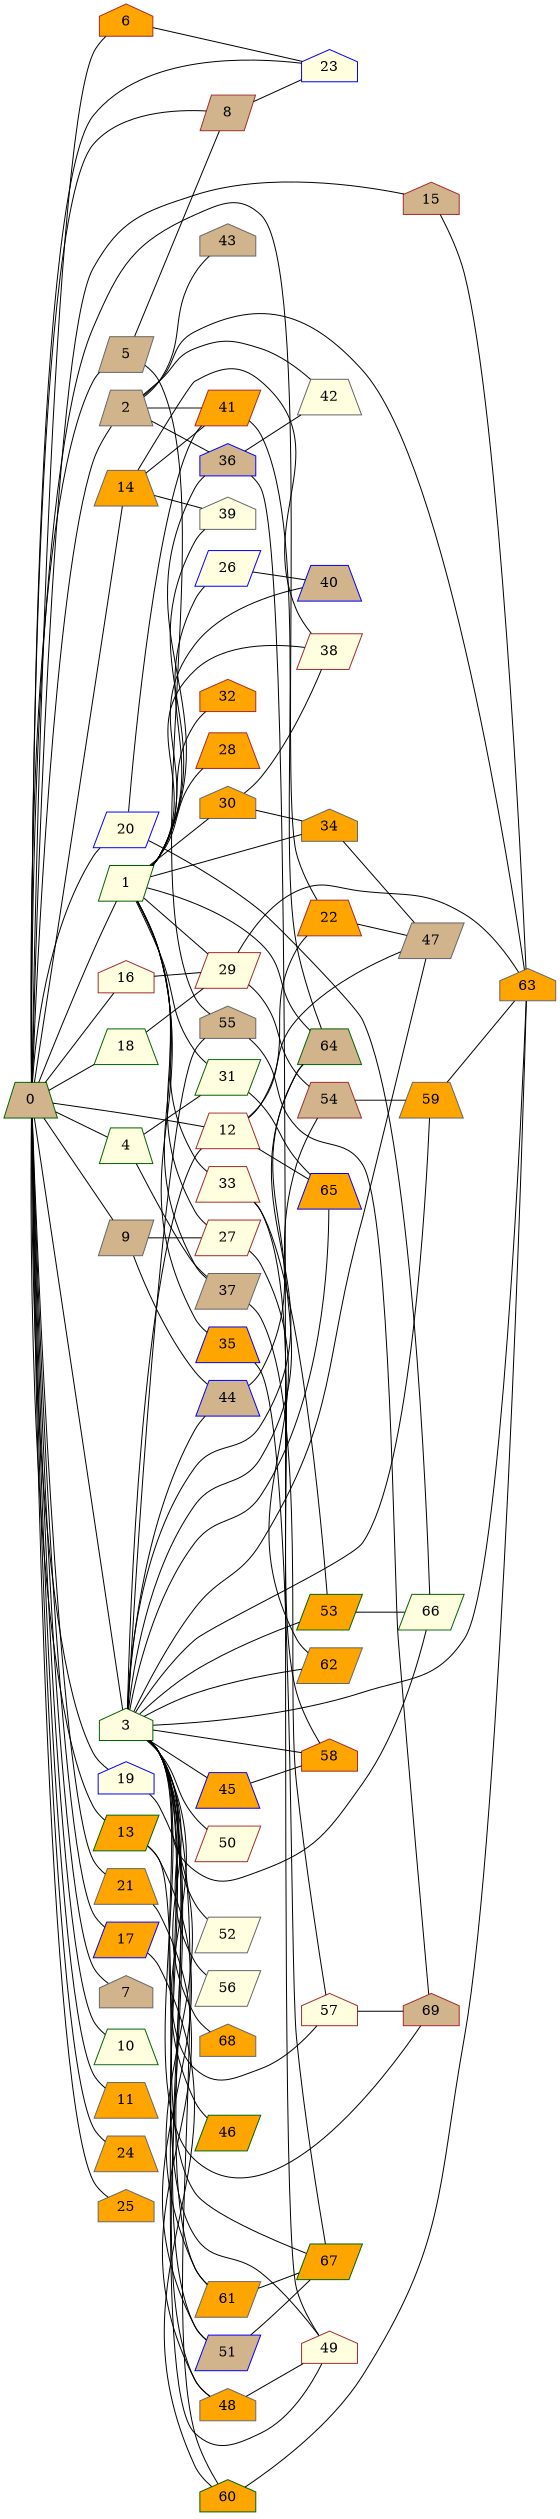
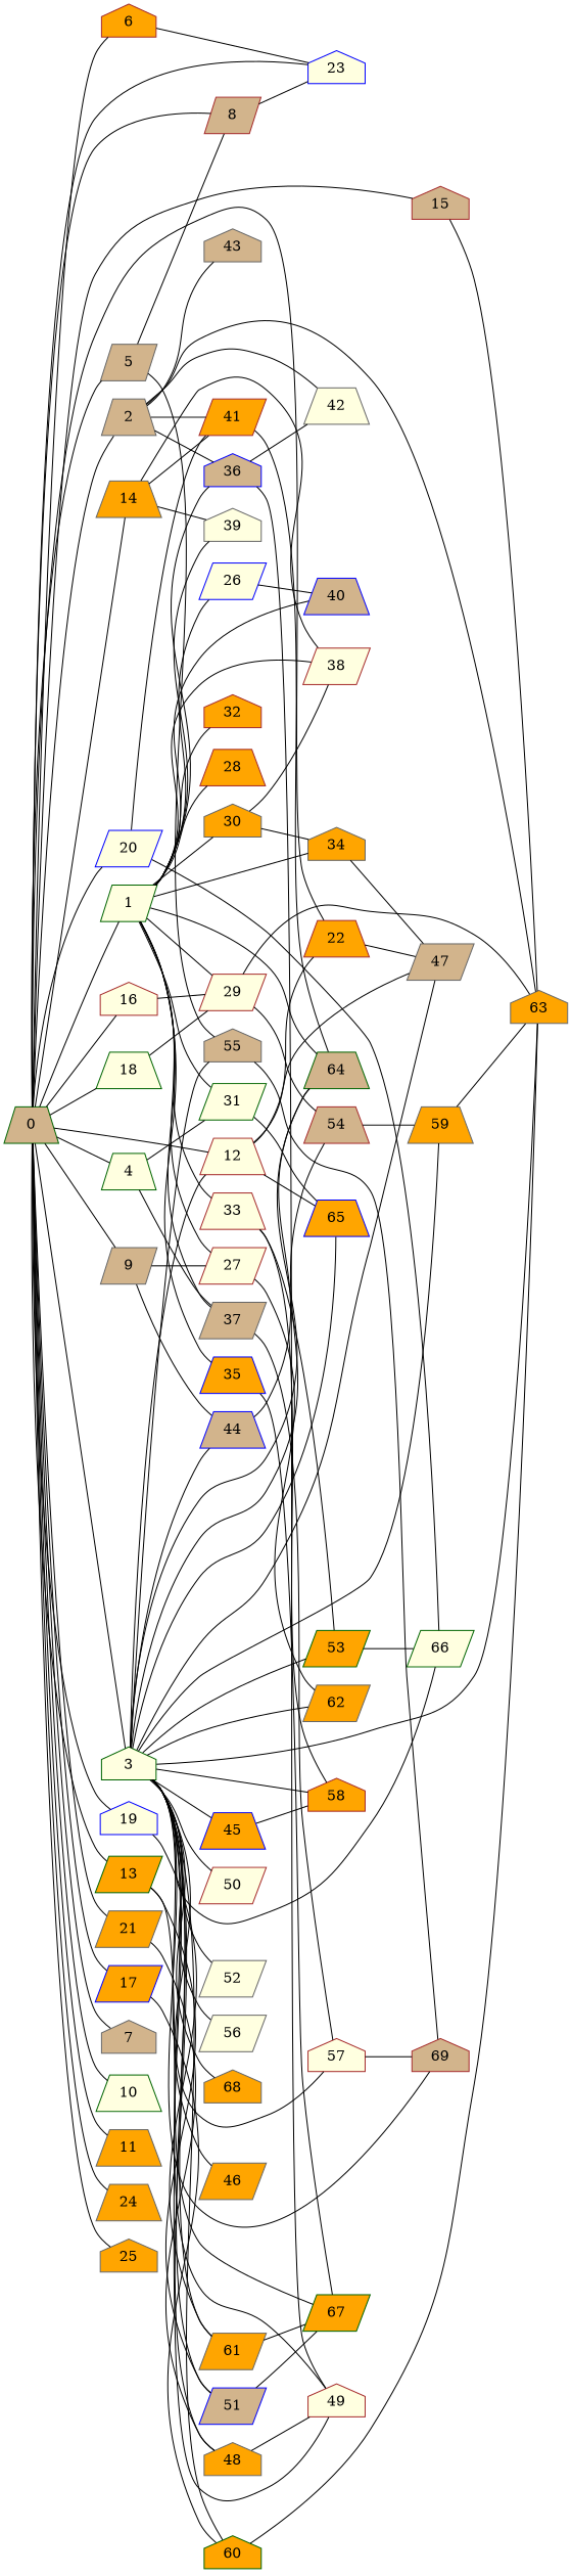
  graph {
    rankdir=LR
    node [color=gray40 fillcolor=orange shape=parallelogram style=filled]
    0 [color=darkgreen fillcolor=tan shape=trapezium]
    1 [color=darkgreen fillcolor=lightyellow]
    2 [fillcolor=tan shape=trapezium]
    3 [color=darkgreen fillcolor=lightyellow shape=house]
    4 [color=darkgreen fillcolor=lightyellow shape=trapezium]
    5 [fillcolor=tan]
    6 [color=brown shape=house]
    7 [fillcolor=tan shape=house]
    8 [color=brown fillcolor=tan]
    9 [fillcolor=tan]
    10 [color=darkgreen fillcolor=lightyellow shape=trapezium]
    11 [shape=trapezium]
    12 [color=brown fillcolor=lightyellow shape=trapezium]
    13 [color=darkgreen]
    14 [shape=trapezium]
    15 [color=brown fillcolor=tan shape=house]
    16 [color=brown fillcolor=lightyellow shape=house]
    17 [color=blue]
    18 [color=darkgreen fillcolor=lightyellow shape=trapezium]
    19 [color=blue fillcolor=lightyellow shape=house]
    20 [color=blue fillcolor=lightyellow]
-   21 [shape=trapezium]
+   21
    22 [color=brown shape=trapezium]
    23 [color=blue fillcolor=lightyellow shape=house]
    24 [shape=trapezium]
    25 [shape=house]
    32 [color=brown shape=house]
    34 [shape=house]
    35 [color=blue shape=trapezium]
    36 [color=blue fillcolor=tan shape=house]
    37 [fillcolor=tan]
    38 [color=brown fillcolor=lightyellow]
    33 [color=brown fillcolor=lightyellow shape=trapezium]
    40 [color=blue fillcolor=tan shape=trapezium]
    39 [fillcolor=lightyellow shape=house]
    26 [color=blue fillcolor=lightyellow]
    27 [color=brown fillcolor=lightyellow]
    28 [color=brown shape=trapezium]
    29 [color=brown fillcolor=lightyellow]
    30 [shape=house]
    31 [color=darkgreen fillcolor=lightyellow]
    64 [color=darkgreen fillcolor=tan shape=trapezium]
    41 [color=brown]
    42 [fillcolor=lightyellow shape=trapezium]
    43 [fillcolor=tan shape=house]
    63 [shape=house]
    44 [color=blue fillcolor=tan shape=trapezium]
    45 [color=blue shape=trapezium]
-   46 [color=darkgreen]
+   46
    47 [fillcolor=tan]
    48 [shape=house]
    49 [color=brown fillcolor=lightyellow shape=house]
    50 [color=brown fillcolor=lightyellow]
    51 [color=blue fillcolor=tan]
    52 [fillcolor=lightyellow]
    53 [color=darkgreen]
    54 [color=brown fillcolor=tan shape=trapezium]
    55 [fillcolor=tan shape=house]
    56 [fillcolor=lightyellow]
    57 [color=brown fillcolor=lightyellow shape=house]
    58 [color=brown shape=house]
    59 [shape=trapezium]
    60 [color=darkgreen shape=house]
    61
    62
    65 [color=blue shape=trapezium]
    66 [color=darkgreen fillcolor=lightyellow]
    67 [color=darkgreen]
    68 [shape=house]
    69 [color=brown fillcolor=tan shape=house]
    0 -- 1
    0 -- 2
    0 -- 3
    0 -- 4
    0 -- 5
    0 -- 6
    0 -- 7
    0 -- 8
    0 -- 9
    0 -- 10
    0 -- 11
    0 -- 12
    0 -- 13
    0 -- 14
    0 -- 15
    0 -- 16
    0 -- 17
    0 -- 18
    0 -- 19
    0 -- 20
    0 -- 21
    0 -- 22
    0 -- 23
    0 -- 24
    0 -- 25
    1 -- 32
    1 -- 34
    1 -- 35
    1 -- 36
    1 -- 37
    1 -- 38
    1 -- 33
    1 -- 40
    1 -- 39
    1 -- 26
    1 -- 27
    1 -- 28
    1 -- 29
    1 -- 30
    1 -- 31
    1 -- 64
    2 -- 36
    2 -- 41
    2 -- 42
    2 -- 43
    2 -- 63
    3 -- 12
    3 -- 64
    3 -- 63
    3 -- 44
    3 -- 45
    3 -- 46
    3 -- 47
    3 -- 48
    3 -- 49
    3 -- 50
    3 -- 51
    3 -- 52
    3 -- 53
    3 -- 54
    3 -- 55
    3 -- 56
    3 -- 57
    3 -- 58
    3 -- 59
    3 -- 60
    3 -- 61
    3 -- 62
    3 -- 65
    3 -- 66
    3 -- 67
    3 -- 68
    3 -- 69
    4 -- 37
    4 -- 31
    5 -- 8
    5 -- 55
    6 -- 23
    8 -- 23
    9 -- 27
    9 -- 44
    12 -- 22
    12 -- 47
    12 -- 65
    13 -- 49
    13 -- 51
    14 -- 38
    14 -- 39
    14 -- 41
    15 -- 63
    16 -- 29
    17 -- 60
    18 -- 29
    19 -- 61
    20 -- 41
    20 -- 66
    21 -- 48
    22 -- 47
    34 -- 47
    35 -- 67
    36 -- 42
    36 -- 49
    37 -- 57
    33 -- 53
    33 -- 58
    26 -- 40
    27 -- 62
    29 -- 63
    29 -- 54
    30 -- 34
    30 -- 38
    31 -- 65
    41 -- 64
    44 -- 64
    45 -- 58
    48 -- 49
    51 -- 67
    53 -- 66
    54 -- 59
    55 -- 69
    57 -- 69
    59 -- 63
    60 -- 63
    61 -- 67
  }
